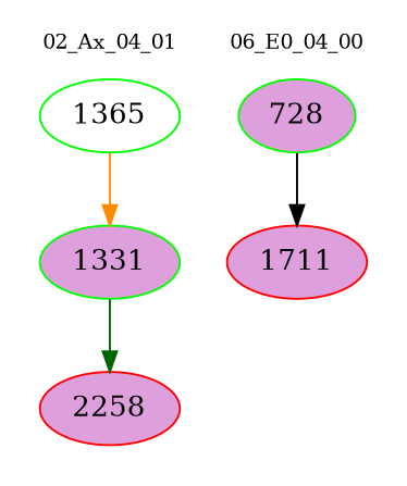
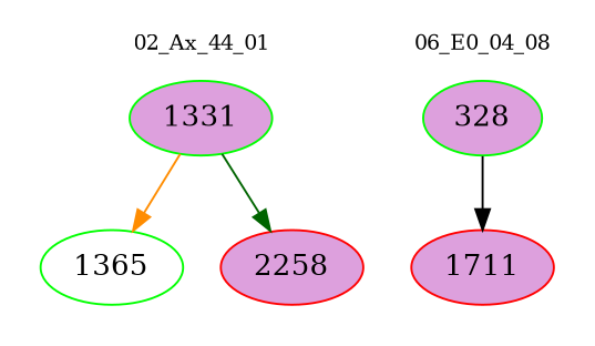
  digraph {
    node [color=green fillcolor=plum style=filled]
    n1 [label=1331]
    n2 [fillcolor=white label=1365]
    n3 [color=red label=2258]
-   n4 [label=728]
+   n4 [label=328]
    n5 [color=red label=1711]
    subgraph cluster_1 {
      color=white
      fontsize=10
-     label="02_Ax_04_01"
+     label="02_Ax_44_01"
      n1
      n2
      n3
    }
    subgraph cluster_2 {
      color=white
      fontsize=10
-     label="06_E0_04_00"
+     label="06_E0_04_08"
      n4
      n5
    }
-   n2 -> n1 [color=darkorange]
+   n1 -> n2 [color=darkorange]
    n1 -> n3 [color=darkgreen]
    n4 -> n5 [color=black]
  }
